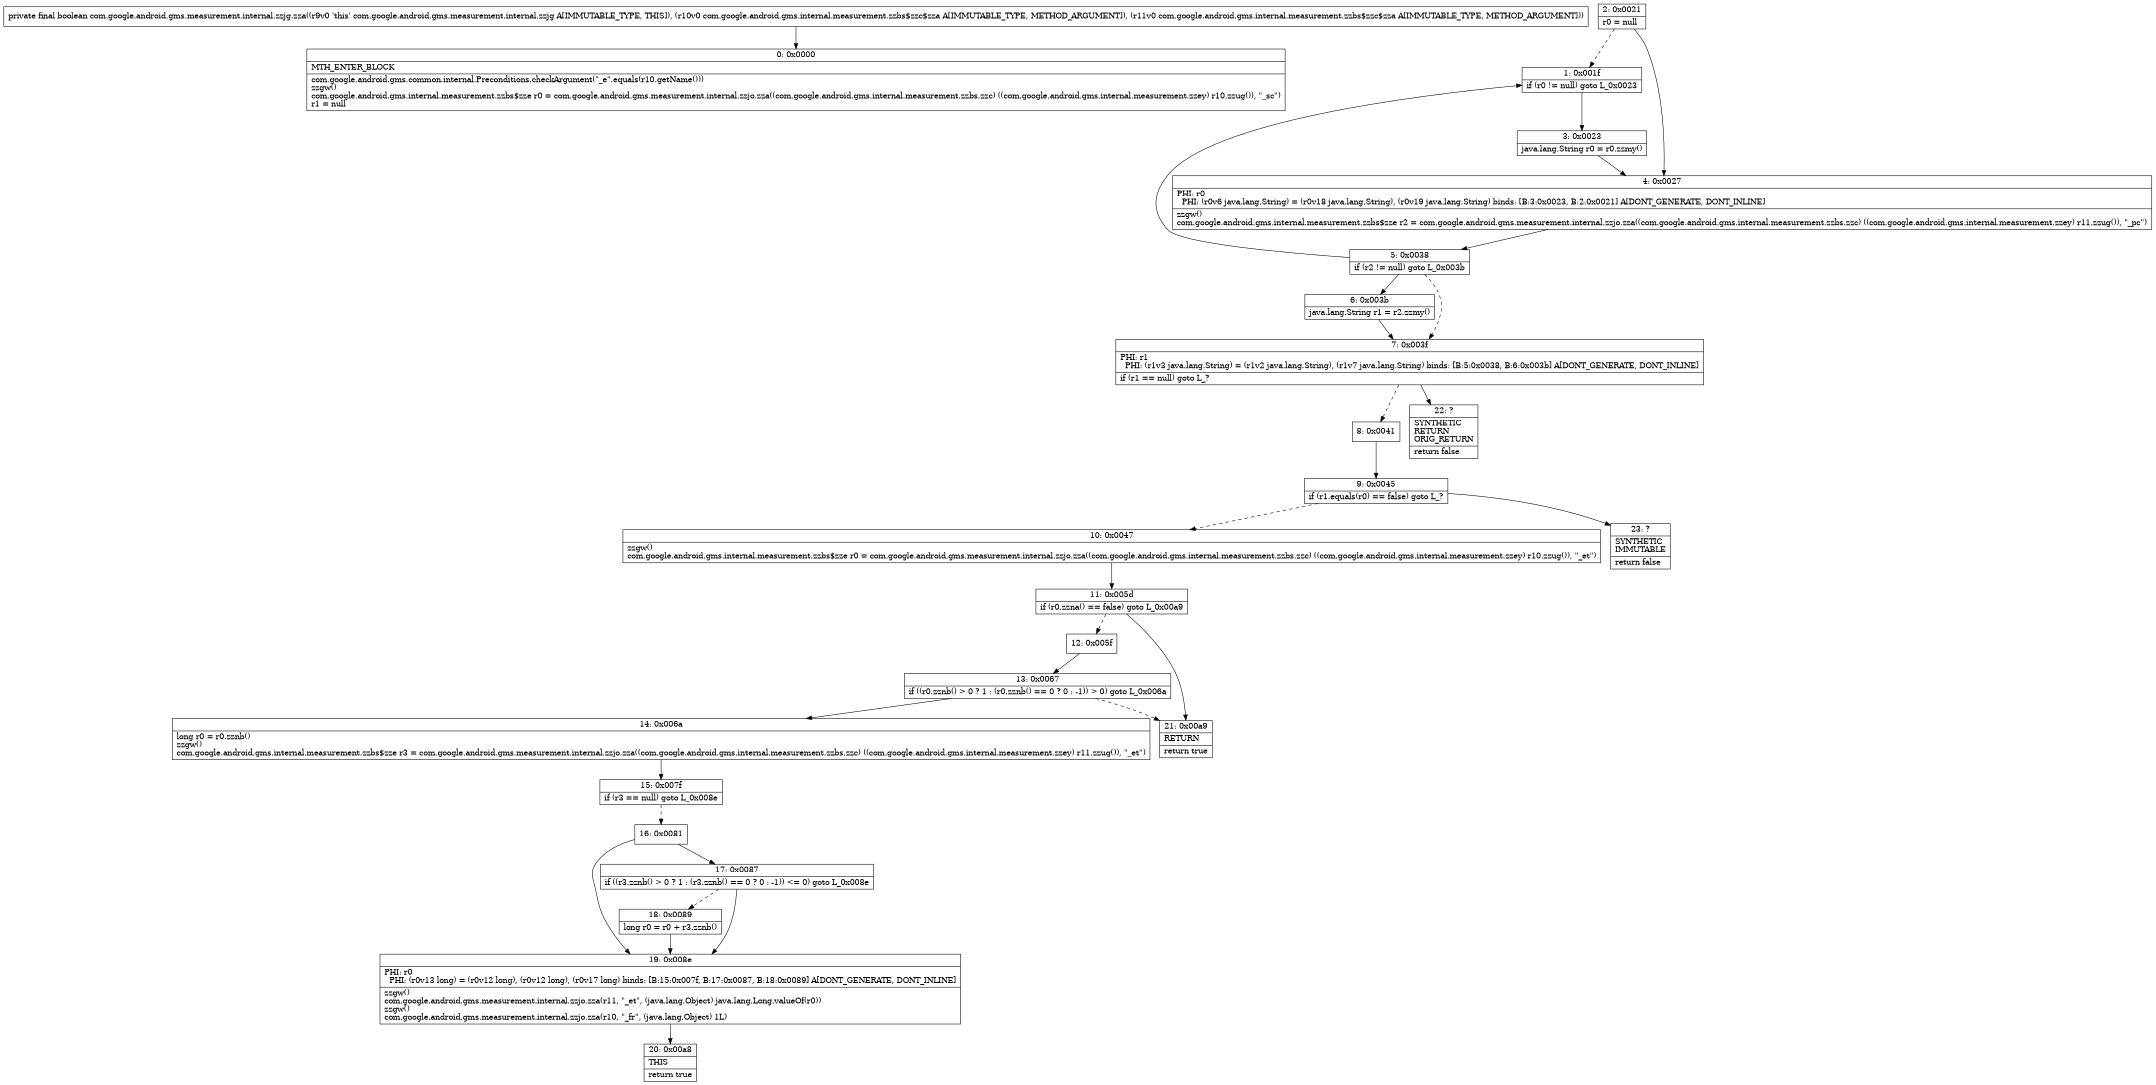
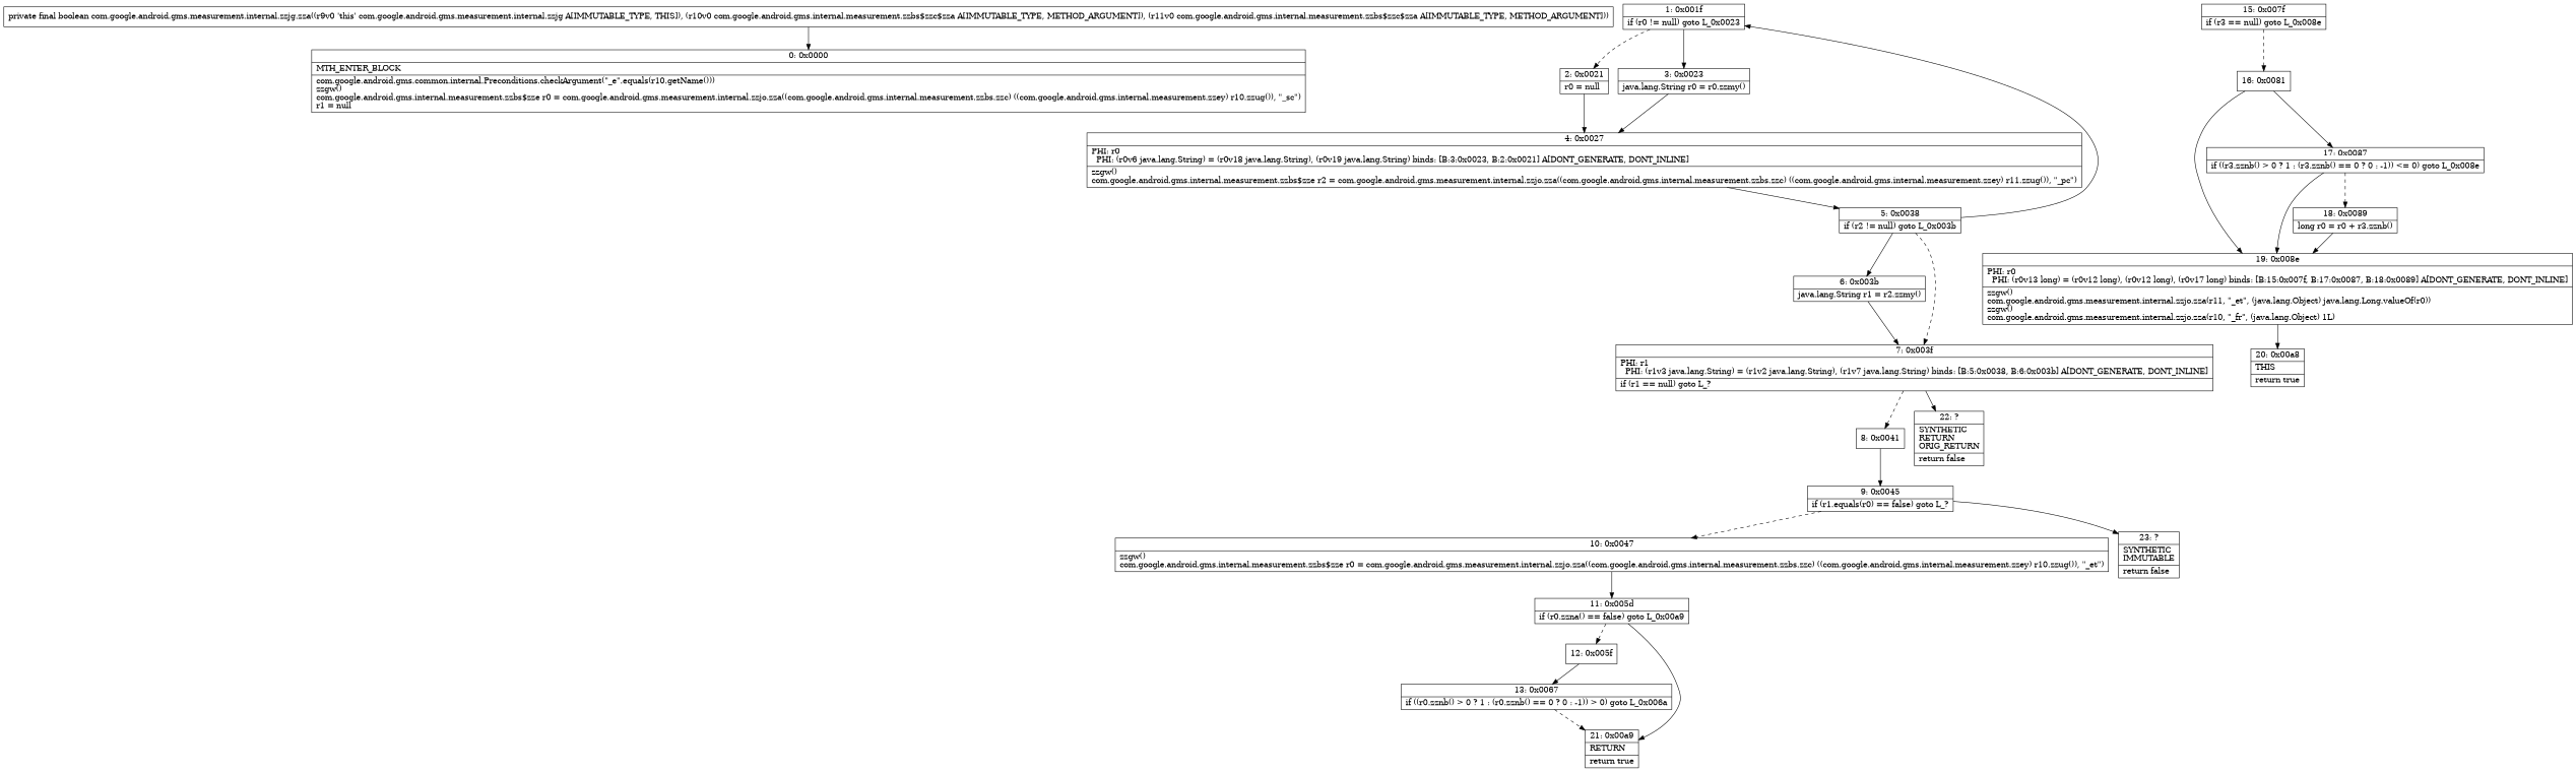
  digraph {
    node [shape=record]
    n1 [label="{0\:\ 0x0000|MTH_ENTER_BLOCK\l|com.google.android.gms.common.internal.Preconditions.checkArgument(\"_e\".equals(r10.getName()))\lzzgw()\lcom.google.android.gms.internal.measurement.zzbs$zze r0 = com.google.android.gms.measurement.internal.zzjo.zza((com.google.android.gms.internal.measurement.zzbs.zzc) ((com.google.android.gms.internal.measurement.zzey) r10.zzug()), \"_sc\")\lr1 = null\l}"]
    n2 [label="{1\:\ 0x001f|if (r0 != null) goto L_0x0023\l}"]
    n3 [label="{2\:\ 0x0021|r0 = null\l}"]
    n4 [label="{3\:\ 0x0023|java.lang.String r0 = r0.zzmy()\l}"]
    n5 [label="{4\:\ 0x0027|PHI: r0 \l  PHI: (r0v6 java.lang.String) = (r0v18 java.lang.String), (r0v19 java.lang.String) binds: [B:3:0x0023, B:2:0x0021] A[DONT_GENERATE, DONT_INLINE]\l|zzgw()\lcom.google.android.gms.internal.measurement.zzbs$zze r2 = com.google.android.gms.measurement.internal.zzjo.zza((com.google.android.gms.internal.measurement.zzbs.zzc) ((com.google.android.gms.internal.measurement.zzey) r11.zzug()), \"_pc\")\l}"]
    n6 [label="{5\:\ 0x0038|if (r2 != null) goto L_0x003b\l}"]
    n7 [label="{6\:\ 0x003b|java.lang.String r1 = r2.zzmy()\l}"]
    n8 [label="{7\:\ 0x003f|PHI: r1 \l  PHI: (r1v3 java.lang.String) = (r1v2 java.lang.String), (r1v7 java.lang.String) binds: [B:5:0x0038, B:6:0x003b] A[DONT_GENERATE, DONT_INLINE]\l|if (r1 == null) goto L_?\l}"]
    n9 [label="{8\:\ 0x0041}"]
    n10 [label="{22\:\ ?|SYNTHETIC\lRETURN\lORIG_RETURN\l|return false\l}"]
    n11 [label="{9\:\ 0x0045|if (r1.equals(r0) == false) goto L_?\l}"]
    n12 [label="{10\:\ 0x0047|zzgw()\lcom.google.android.gms.internal.measurement.zzbs$zze r0 = com.google.android.gms.measurement.internal.zzjo.zza((com.google.android.gms.internal.measurement.zzbs.zzc) ((com.google.android.gms.internal.measurement.zzey) r10.zzug()), \"_et\")\l}"]
    n13 [label="{23\:\ ?|SYNTHETIC\lIMMUTABLE\l|return false\l}"]
    n14 [label="{11\:\ 0x005d|if (r0.zzna() == false) goto L_0x00a9\l}"]
    n15 [label="{12\:\ 0x005f}"]
    n16 [label="{21\:\ 0x00a9|RETURN\l|return true\l}"]
    n17 [label="{13\:\ 0x0067|if ((r0.zznb() \> 0 ? 1 : (r0.zznb() == 0 ? 0 : \-1)) \> 0) goto L_0x006a\l}"]
-   n18 [label="{14\:\ 0x006a|long r0 = r0.zznb()\lzzgw()\lcom.google.android.gms.internal.measurement.zzbs$zze r3 = com.google.android.gms.measurement.internal.zzjo.zza((com.google.android.gms.internal.measurement.zzbs.zzc) ((com.google.android.gms.internal.measurement.zzey) r11.zzug()), \"_et\")\l}"]
    n19 [label="{15\:\ 0x007f|if (r3 == null) goto L_0x008e\l}"]
    n20 [label="{16\:\ 0x0081}"]
    n21 [label="{19\:\ 0x008e|PHI: r0 \l  PHI: (r0v13 long) = (r0v12 long), (r0v12 long), (r0v17 long) binds: [B:15:0x007f, B:17:0x0087, B:18:0x0089] A[DONT_GENERATE, DONT_INLINE]\l|zzgw()\lcom.google.android.gms.measurement.internal.zzjo.zza(r11, \"_et\", (java.lang.Object) java.lang.Long.valueOf(r0))\lzzgw()\lcom.google.android.gms.measurement.internal.zzjo.zza(r10, \"_fr\", (java.lang.Object) 1L)\l}"]
    n22 [label="{17\:\ 0x0087|if ((r3.zznb() \> 0 ? 1 : (r3.zznb() == 0 ? 0 : \-1)) \<= 0) goto L_0x008e\l}"]
    n23 [label="{20\:\ 0x00a8|THIS\l|return true\l}"]
    n24 [label="{18\:\ 0x0089|long r0 = r0 + r3.zznb()\l}"]
    n25 [label="{private final boolean com.google.android.gms.measurement.internal.zzjg.zza((r9v0 'this' com.google.android.gms.measurement.internal.zzjg A[IMMUTABLE_TYPE, THIS]), (r10v0 com.google.android.gms.internal.measurement.zzbs$zzc$zza A[IMMUTABLE_TYPE, METHOD_ARGUMENT]), (r11v0 com.google.android.gms.internal.measurement.zzbs$zzc$zza A[IMMUTABLE_TYPE, METHOD_ARGUMENT])) }"]
-   n3 -> n2 [style=dashed]
+   n2 -> n3 [style=dashed]
    n2 -> n4
    n3 -> n5
    n4 -> n5
    n5 -> n6
    n6 -> n2
    n6 -> n7
    n6 -> n8 [style=dashed]
    n7 -> n8
    n8 -> n9 [style=dashed]
    n8 -> n10
    n9 -> n11
    n11 -> n12 [style=dashed]
    n11 -> n13
    n12 -> n14
    n14 -> n15 [style=dashed]
    n14 -> n16
    n15 -> n17
    n17 -> n16 [style=dashed]
-   n17 -> n18
-   n18 -> n19
    n19 -> n20 [style=dashed]
    n20 -> n21
    n20 -> n22
    n21 -> n23
    n22 -> n21
    n22 -> n24 [style=dashed]
    n24 -> n21
    n25 -> n1
  }
